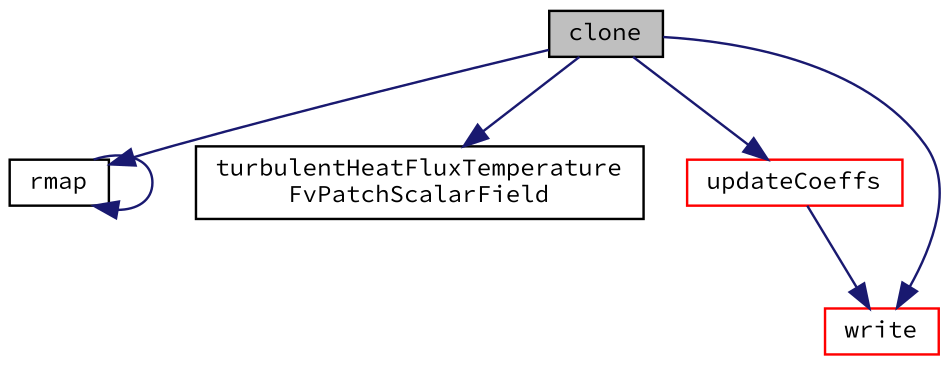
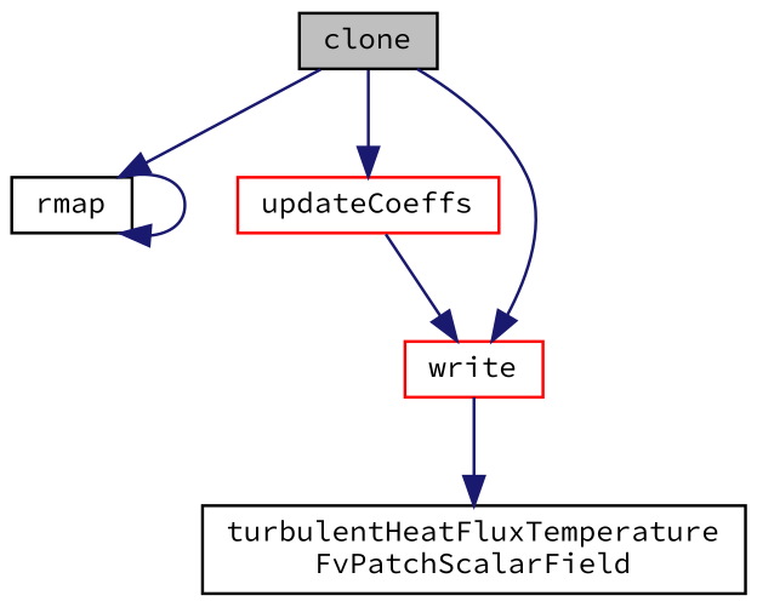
  digraph {
    fontname="Source Code Pro"
    rankdir=TB
    node [color=black fontname="Source Code Pro" fontsize=10 shape=record]
    edge [color=midnightblue fontname="Source Code Pro" fontsize=10 labelfontname=Helvetica labelfontsize=10 style=solid]
    n1 [fillcolor=grey75 fontcolor=black height=0.2 label=clone style=filled width=0.4]
    n2 [height=0.2 label=rmap width=0.4]
    n3 [height=0.2 label="turbulentHeatFluxTemperature\lFvPatchScalarField" width=0.4]
    n4 [color=red height=0.2 label=updateCoeffs width=0.4]
    n5 [color=red height=0.2 label=write width=0.4]
    n1 -> n2
-   n1 -> n3
+   n5 -> n3
    n1 -> n4
    n1 -> n5
    n2 -> n2
    n4 -> n5
  }
